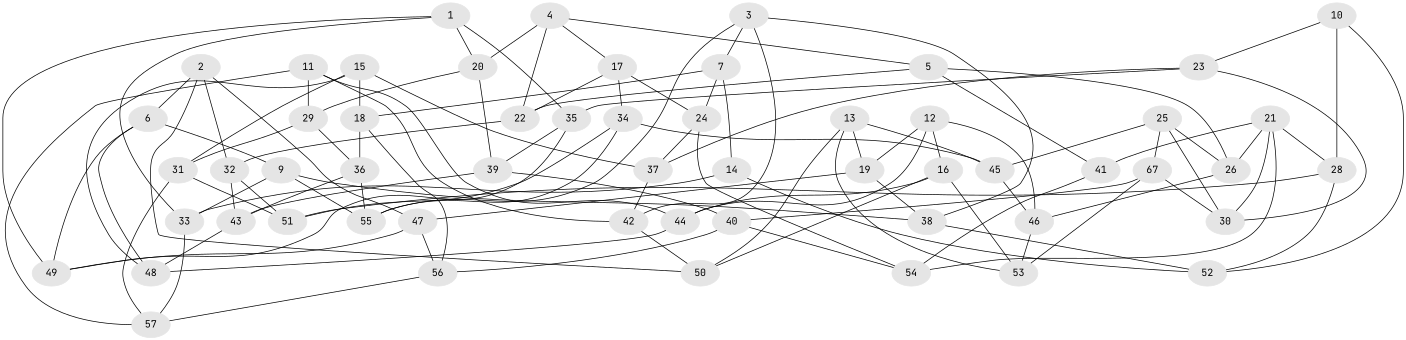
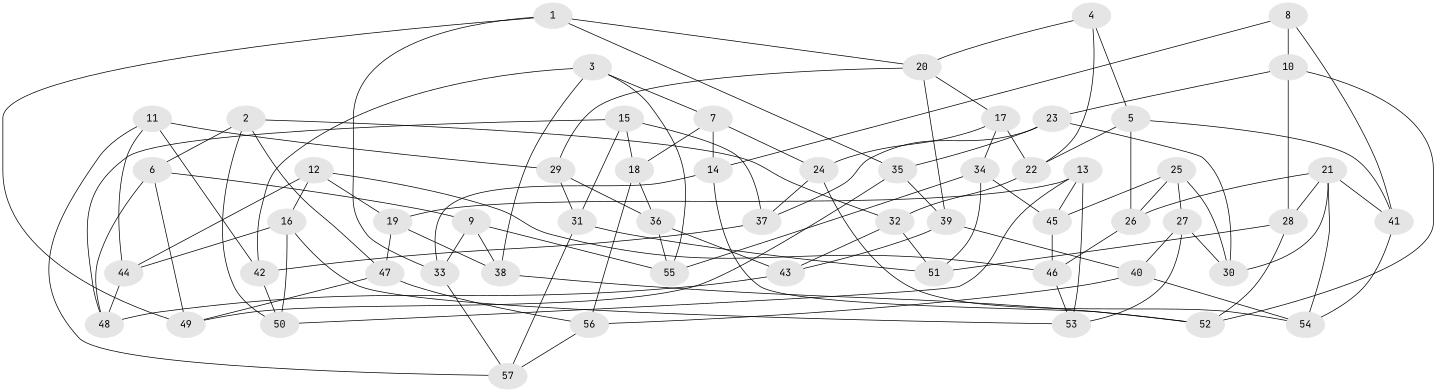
  graph {
    fontname="JetBrains Mono"
    node [color=gray90 fontname="JetBrains Mono" style=filled]
    edge [fontname="JetBrains Mono"]
    1
    20
    33
    35
    49
    29
    39
    57
    2
    6
    32
    47
    50
    9
    48
    51
    43
    56
    3
    7
    38
    42
    55
    14
    18
    24
    52
    4
    5
    17
    22
    26
    41
    34
    46
    54
    36
    37
+   8
    10
    23
    28
    30
    11
    44
    31
    12
    16
    19
    53
    13
    45
    15
    40
    21
    25
-   27 [label=67]
+   27
    1 -- 20
    1 -- 33
    1 -- 35
    1 -- 49
    20 -- 29
    20 -- 39
    33 -- 57
    35 -- 49
    35 -- 39
    29 -- 36
    29 -- 31
    39 -- 43
    39 -- 40
    2 -- 6
    2 -- 32
    2 -- 47
    2 -- 50
    6 -- 49
    6 -- 9
    6 -- 48
    32 -- 51
    32 -- 43
    47 -- 49
    47 -- 56
    9 -- 33
    9 -- 38
    9 -- 55
    43 -- 48
    56 -- 57
    3 -- 7
    3 -- 38
    3 -- 42
    3 -- 55
    7 -- 14
    7 -- 18
    7 -- 24
    38 -- 52
    42 -- 50
    14 -- 33
    14 -- 52
    18 -- 56
    18 -- 36
    24 -- 54
    24 -- 37
    4 -- 20
    4 -- 5
-   4 -- 17
+   20 -- 17
    4 -- 22
    5 -- 22
    5 -- 26
    5 -- 41
    17 -- 24
    17 -- 22
    17 -- 34
    22 -- 32
    26 -- 46
    41 -- 54
    34 -- 51
    34 -- 55
    34 -- 45
    46 -- 53
    36 -- 43
    36 -- 55
    37 -- 42
+   8 -- 14
+   8 -- 41
+   8 -- 10
    10 -- 52
    10 -- 23
    10 -- 28
    23 -- 35
    23 -- 37
    23 -- 30
    28 -- 51
    28 -- 52
    11 -- 29
    11 -- 57
    11 -- 42
    11 -- 44
    44 -- 48
    31 -- 57
    31 -- 51
    12 -- 46
    12 -- 44
    12 -- 16
    12 -- 19
    16 -- 50
    16 -- 44
    16 -- 53
    19 -- 47
    19 -- 38
    13 -- 50
    13 -- 19
    13 -- 53
    13 -- 45
    45 -- 46
    15 -- 48
    15 -- 18
    15 -- 37
    15 -- 31
    40 -- 56
    40 -- 54
    21 -- 26
    21 -- 41
    21 -- 54
    21 -- 28
    21 -- 30
    25 -- 26
    25 -- 30
    25 -- 45
    25 -- 27
    27 -- 30
    27 -- 53
    27 -- 40
  }
